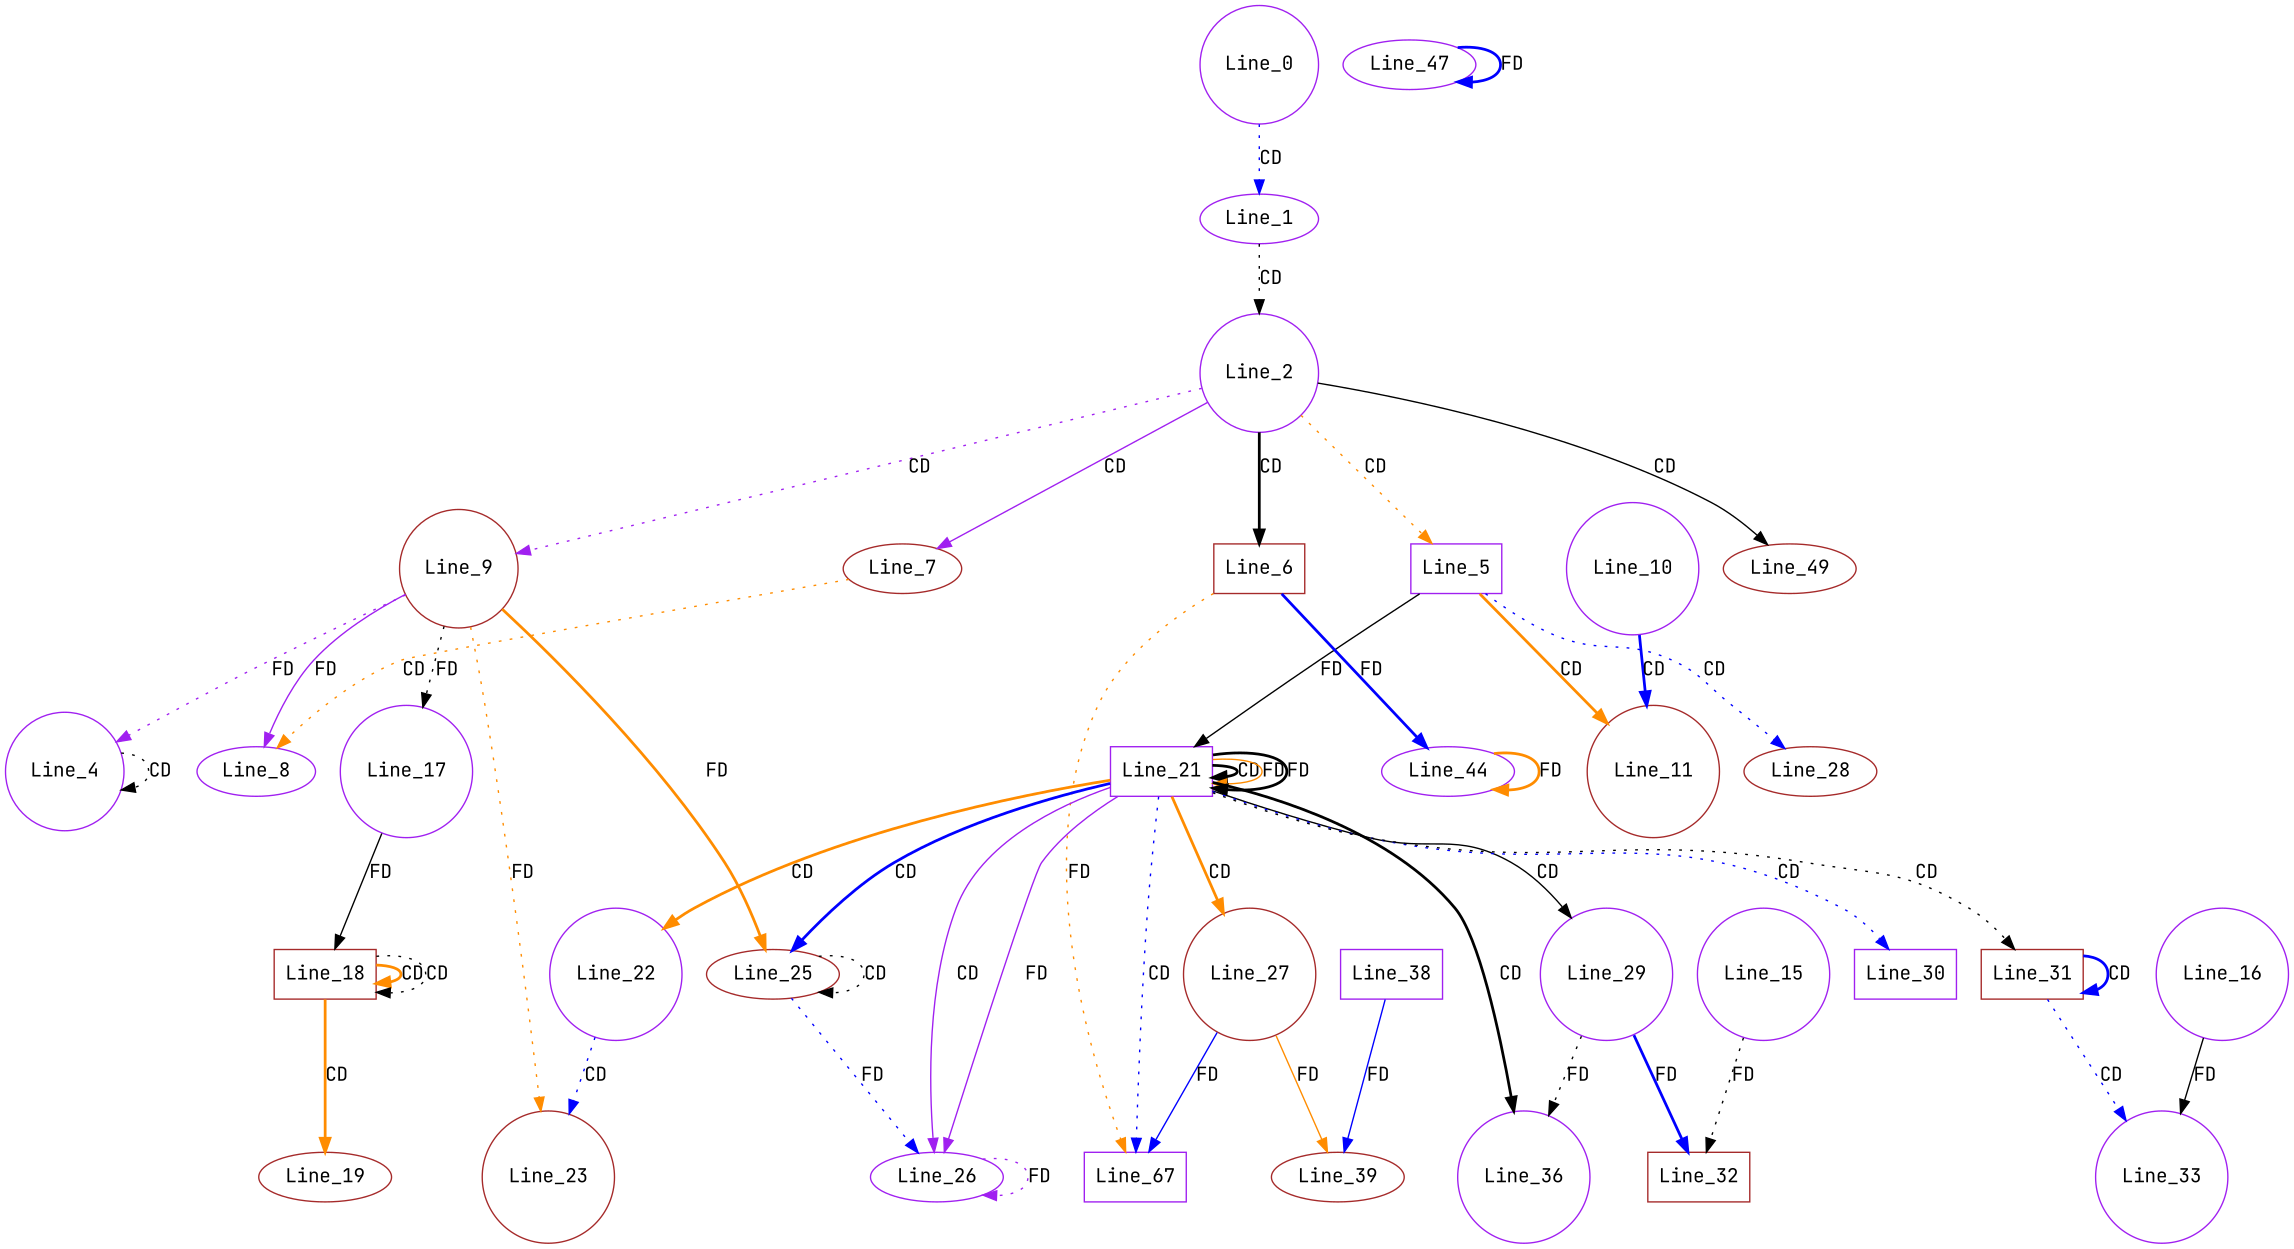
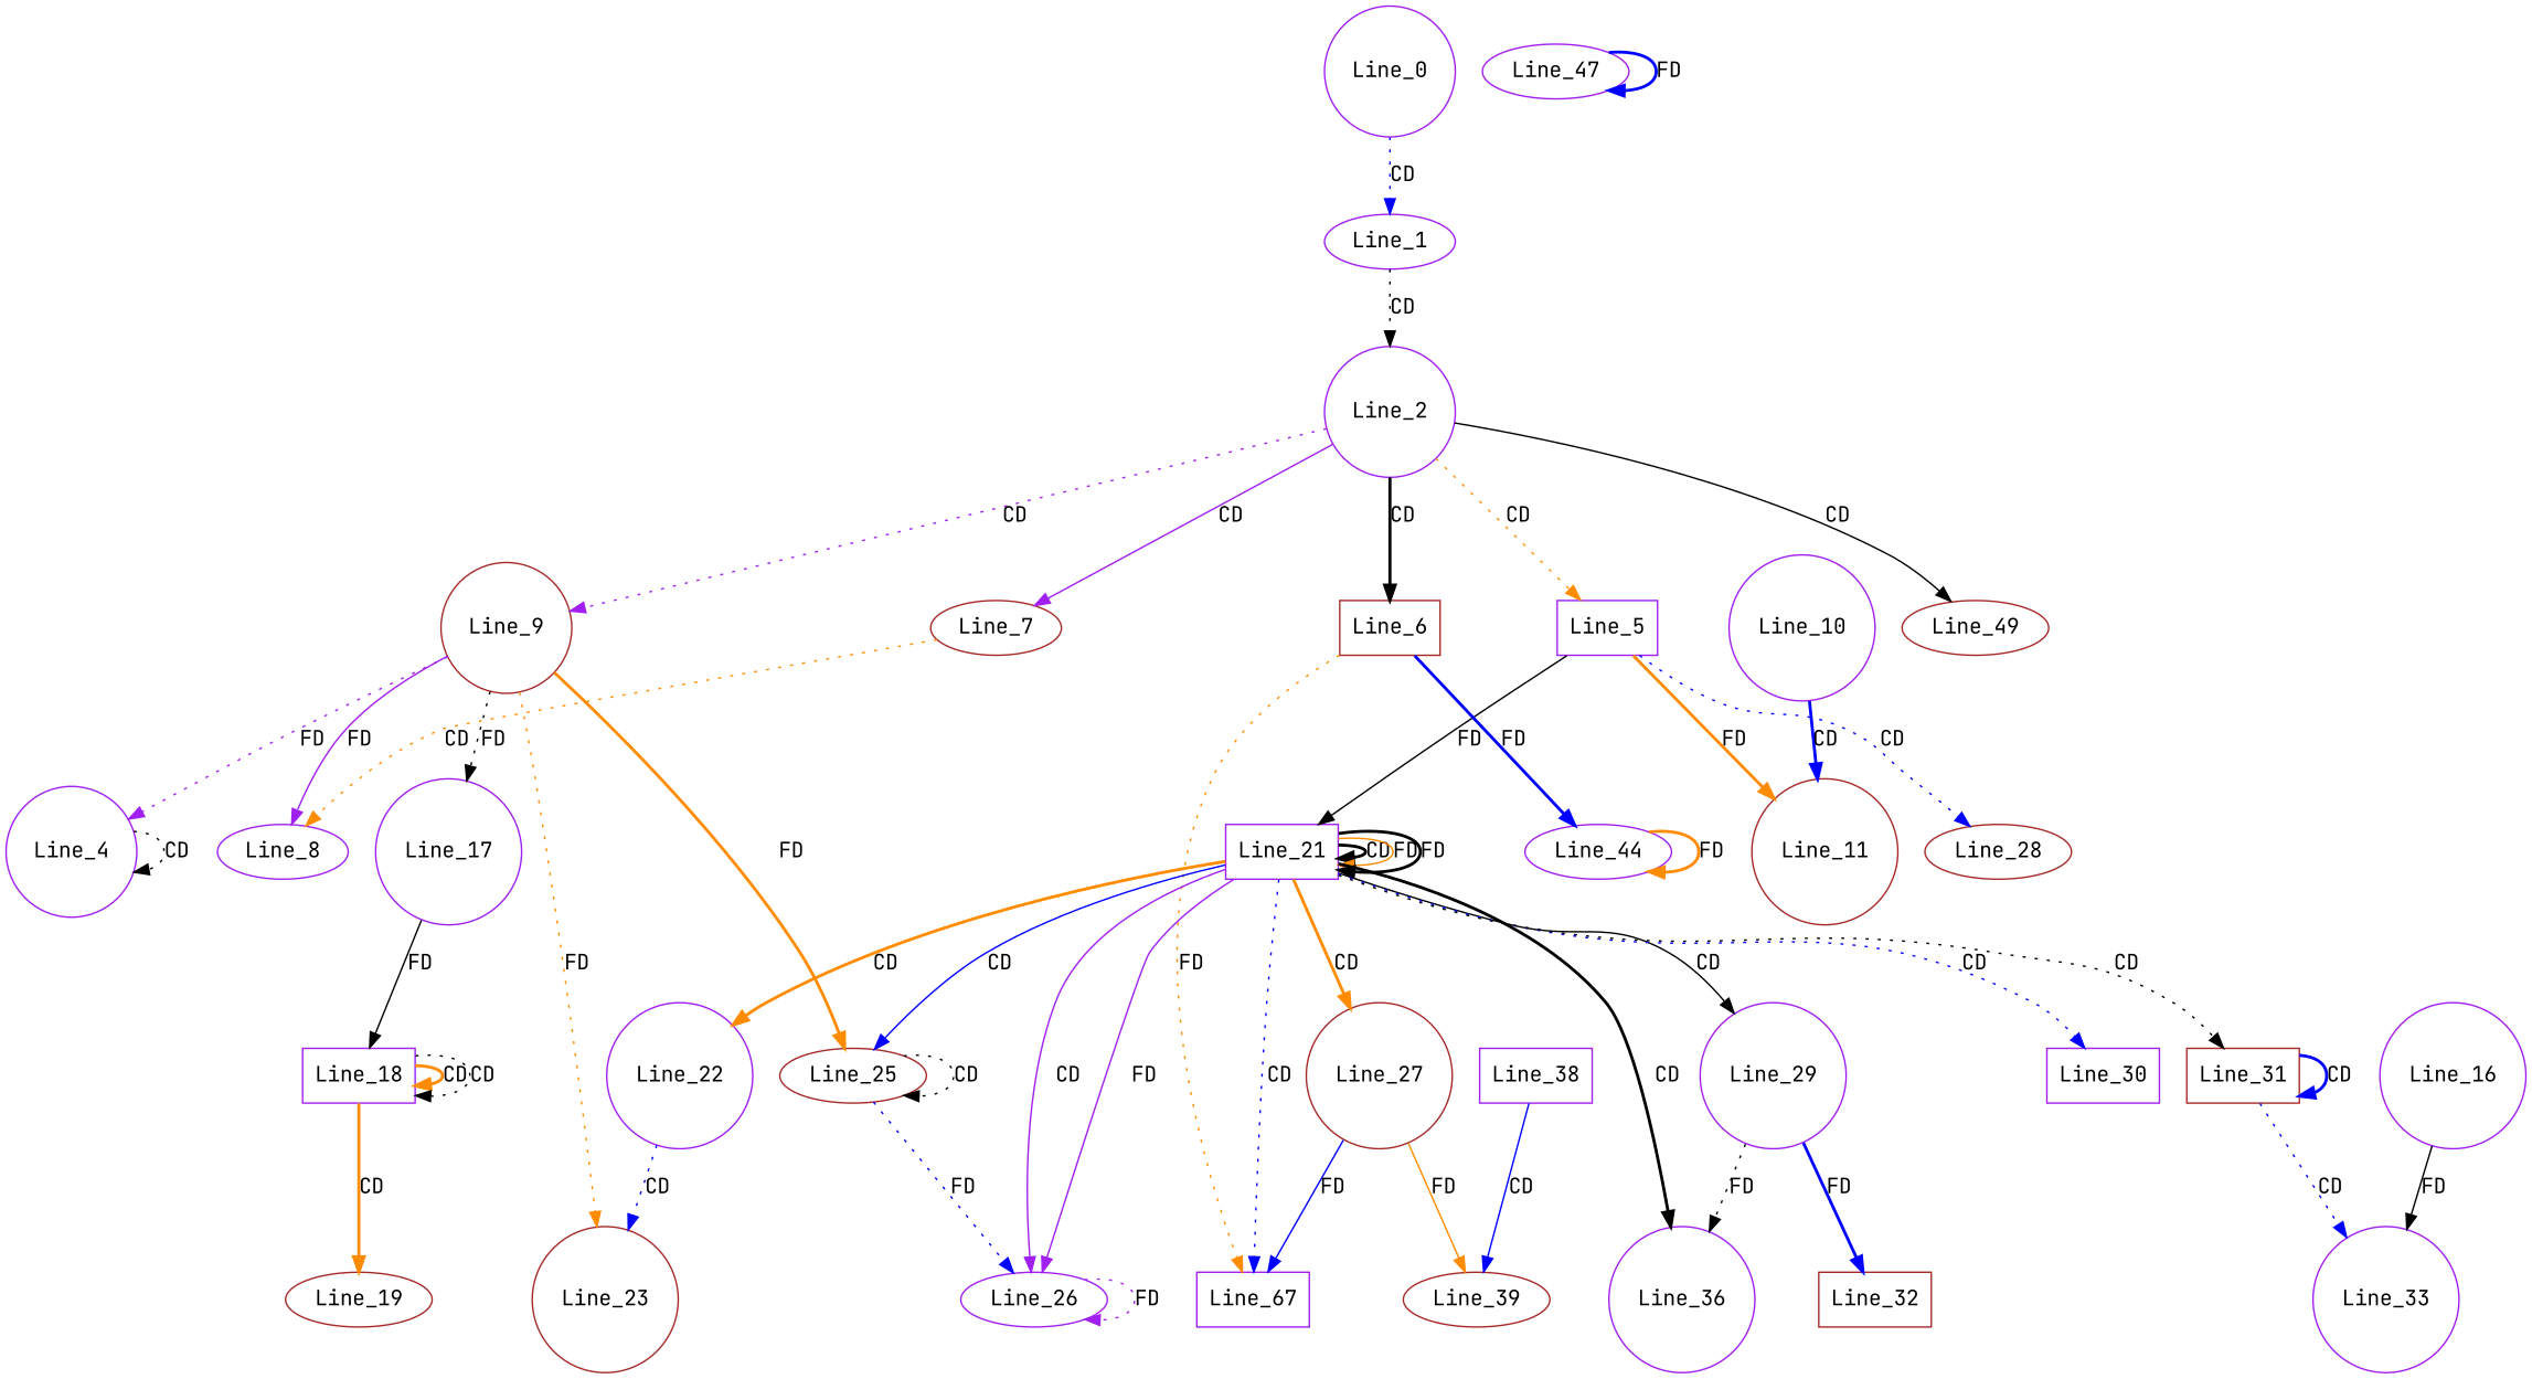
  digraph {
    fontname="JetBrains Mono"
    node [color=purple fontname="JetBrains Mono" shape=circle]
    edge [color=black fontname="JetBrains Mono" style=dotted]
    Line_1 [shape=ellipse]
    Line_0
    Line_2
    n4 [color=brown label=Line_9]
    Line_5 [shape=box]
    Line_6 [color=brown shape=box]
    Line_7 [color=brown shape=ellipse]
    Line_49 [color=brown shape=ellipse]
    Line_4
    Line_8 [shape=ellipse]
    Line_17
    Line_23 [color=brown]
    Line_25 [color=brown shape=ellipse]
    Line_11 [color=brown]
    Line_21 [shape=box]
    Line_28 [color=brown shape=ellipse]
    n17 [label=Line_67 shape=box]
    Line_44 [shape=ellipse]
    Line_10
-   Line_18 [color=brown shape=box]
+   Line_18 [shape=box]
    Line_26 [shape=ellipse]
    Line_22
    Line_27 [color=brown]
    Line_29
    Line_30 [shape=box]
    Line_31 [color=brown shape=box]
    Line_36
    Line_19 [color=brown shape=ellipse]
    Line_39 [color=brown shape=ellipse]
    Line_32 [color=brown shape=box]
    Line_33
-   Line_15
    Line_16
    Line_38 [shape=box]
    Line_47 [shape=ellipse]
    Line_1 -> Line_2 [label=CD]
    Line_0 -> Line_1 [color=blue label=CD]
    Line_2 -> n4 [color=purple label=CD]
    Line_2 -> Line_5 [color=darkorange label=CD]
    Line_2 -> Line_6 [label=CD style=bold]
    Line_2 -> Line_7 [color=purple label=CD style=solid]
    Line_2 -> Line_49 [label=CD style=solid]
    n4 -> Line_4 [color=purple label=FD]
    n4 -> Line_8 [color=purple label=FD style=solid]
    n4 -> Line_17 [label=FD]
    n4 -> Line_23 [color=darkorange label=FD]
    n4 -> Line_25 [color=darkorange label=FD style=bold]
-   Line_5 -> Line_11 [color=darkorange label=CD style=bold]
+   Line_5 -> Line_11 [color=darkorange label=FD style=bold]
    Line_5 -> Line_21 [label=FD style=solid]
    Line_5 -> Line_28 [color=blue label=CD]
    Line_6 -> n17 [color=darkorange label=FD]
    Line_6 -> Line_44 [color=blue label=FD style=bold]
    Line_7 -> Line_8 [color=darkorange label=CD]
    Line_4 -> Line_4 [label=CD]
    Line_17 -> Line_18 [label=FD style=solid]
    Line_25 -> Line_25 [label=CD]
    Line_25 -> Line_26 [color=blue label=FD]
-   Line_21 -> Line_25 [color=blue label=CD style=bold]
+   Line_21 -> Line_25 [color=blue label=CD style=solid]
    Line_21 -> Line_21 [label=CD style=bold]
    Line_21 -> Line_21 [color=darkorange label=FD style=solid]
    Line_21 -> Line_21 [label=FD style=bold]
    Line_21 -> n17 [color=blue label=CD]
    Line_21 -> Line_26 [color=purple label=CD style=solid]
    Line_21 -> Line_26 [color=purple label=FD style=solid]
    Line_21 -> Line_22 [color=darkorange label=CD style=bold]
    Line_21 -> Line_27 [color=darkorange label=CD style=bold]
    Line_21 -> Line_29 [label=CD style=solid]
    Line_21 -> Line_30 [color=blue label=CD]
    Line_21 -> Line_31 [label=CD]
    Line_21 -> Line_36 [label=CD style=bold]
    Line_44 -> Line_44 [color=darkorange label=FD style=bold]
    Line_10 -> Line_11 [color=blue label=CD style=bold]
    Line_18 -> Line_18 [color=darkorange label=CD style=bold]
    Line_18 -> Line_18 [label=CD]
    Line_18 -> Line_19 [color=darkorange label=CD style=bold]
    Line_26 -> Line_26 [color=purple label=FD]
    Line_22 -> Line_23 [color=blue label=CD]
    Line_27 -> n17 [color=blue label=FD style=solid]
    Line_27 -> Line_39 [color=darkorange label=FD style=solid]
    Line_29 -> Line_36 [label=FD]
    Line_29 -> Line_32 [color=blue label=FD style=bold]
    Line_31 -> Line_31 [color=blue label=CD style=bold]
    Line_31 -> Line_33 [color=blue label=CD]
-   Line_15 -> Line_32 [label=FD]
    Line_16 -> Line_33 [label=FD style=solid]
-   Line_38 -> Line_39 [color=blue label=FD style=solid]
+   Line_38 -> Line_39 [color=blue label=CD style=solid]
    Line_47 -> Line_47 [color=blue label=FD style=bold]
  }
